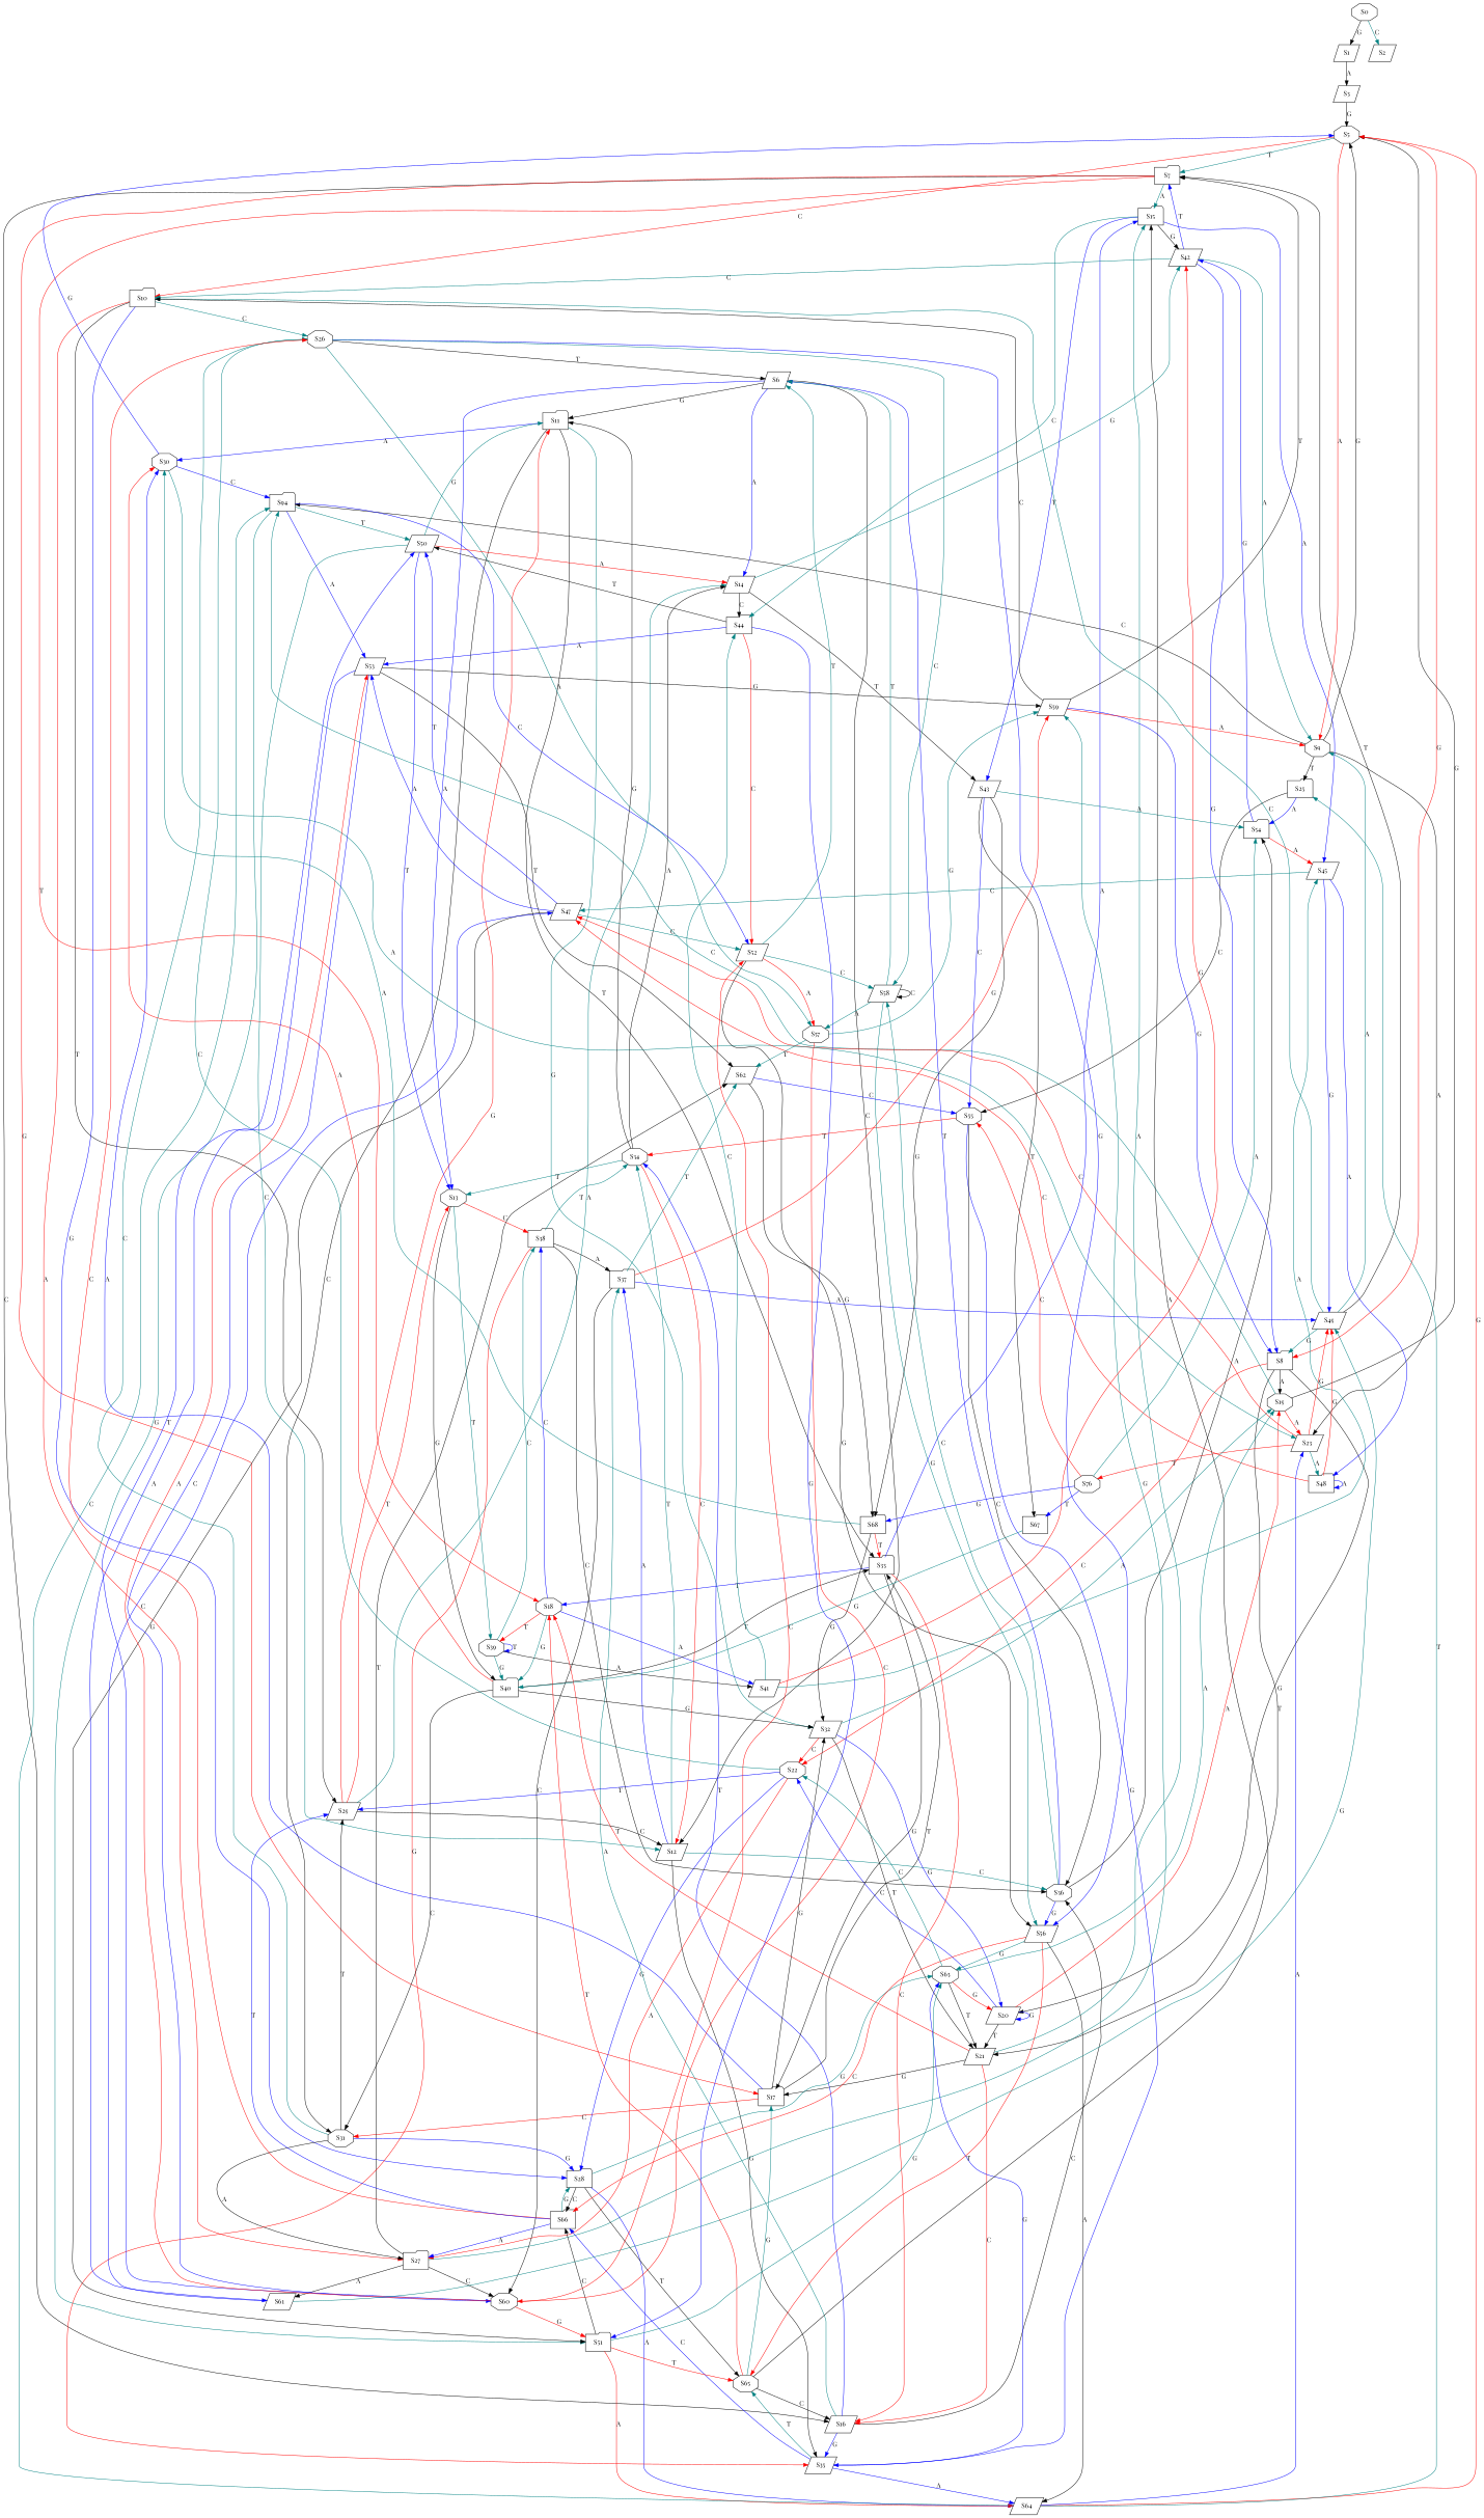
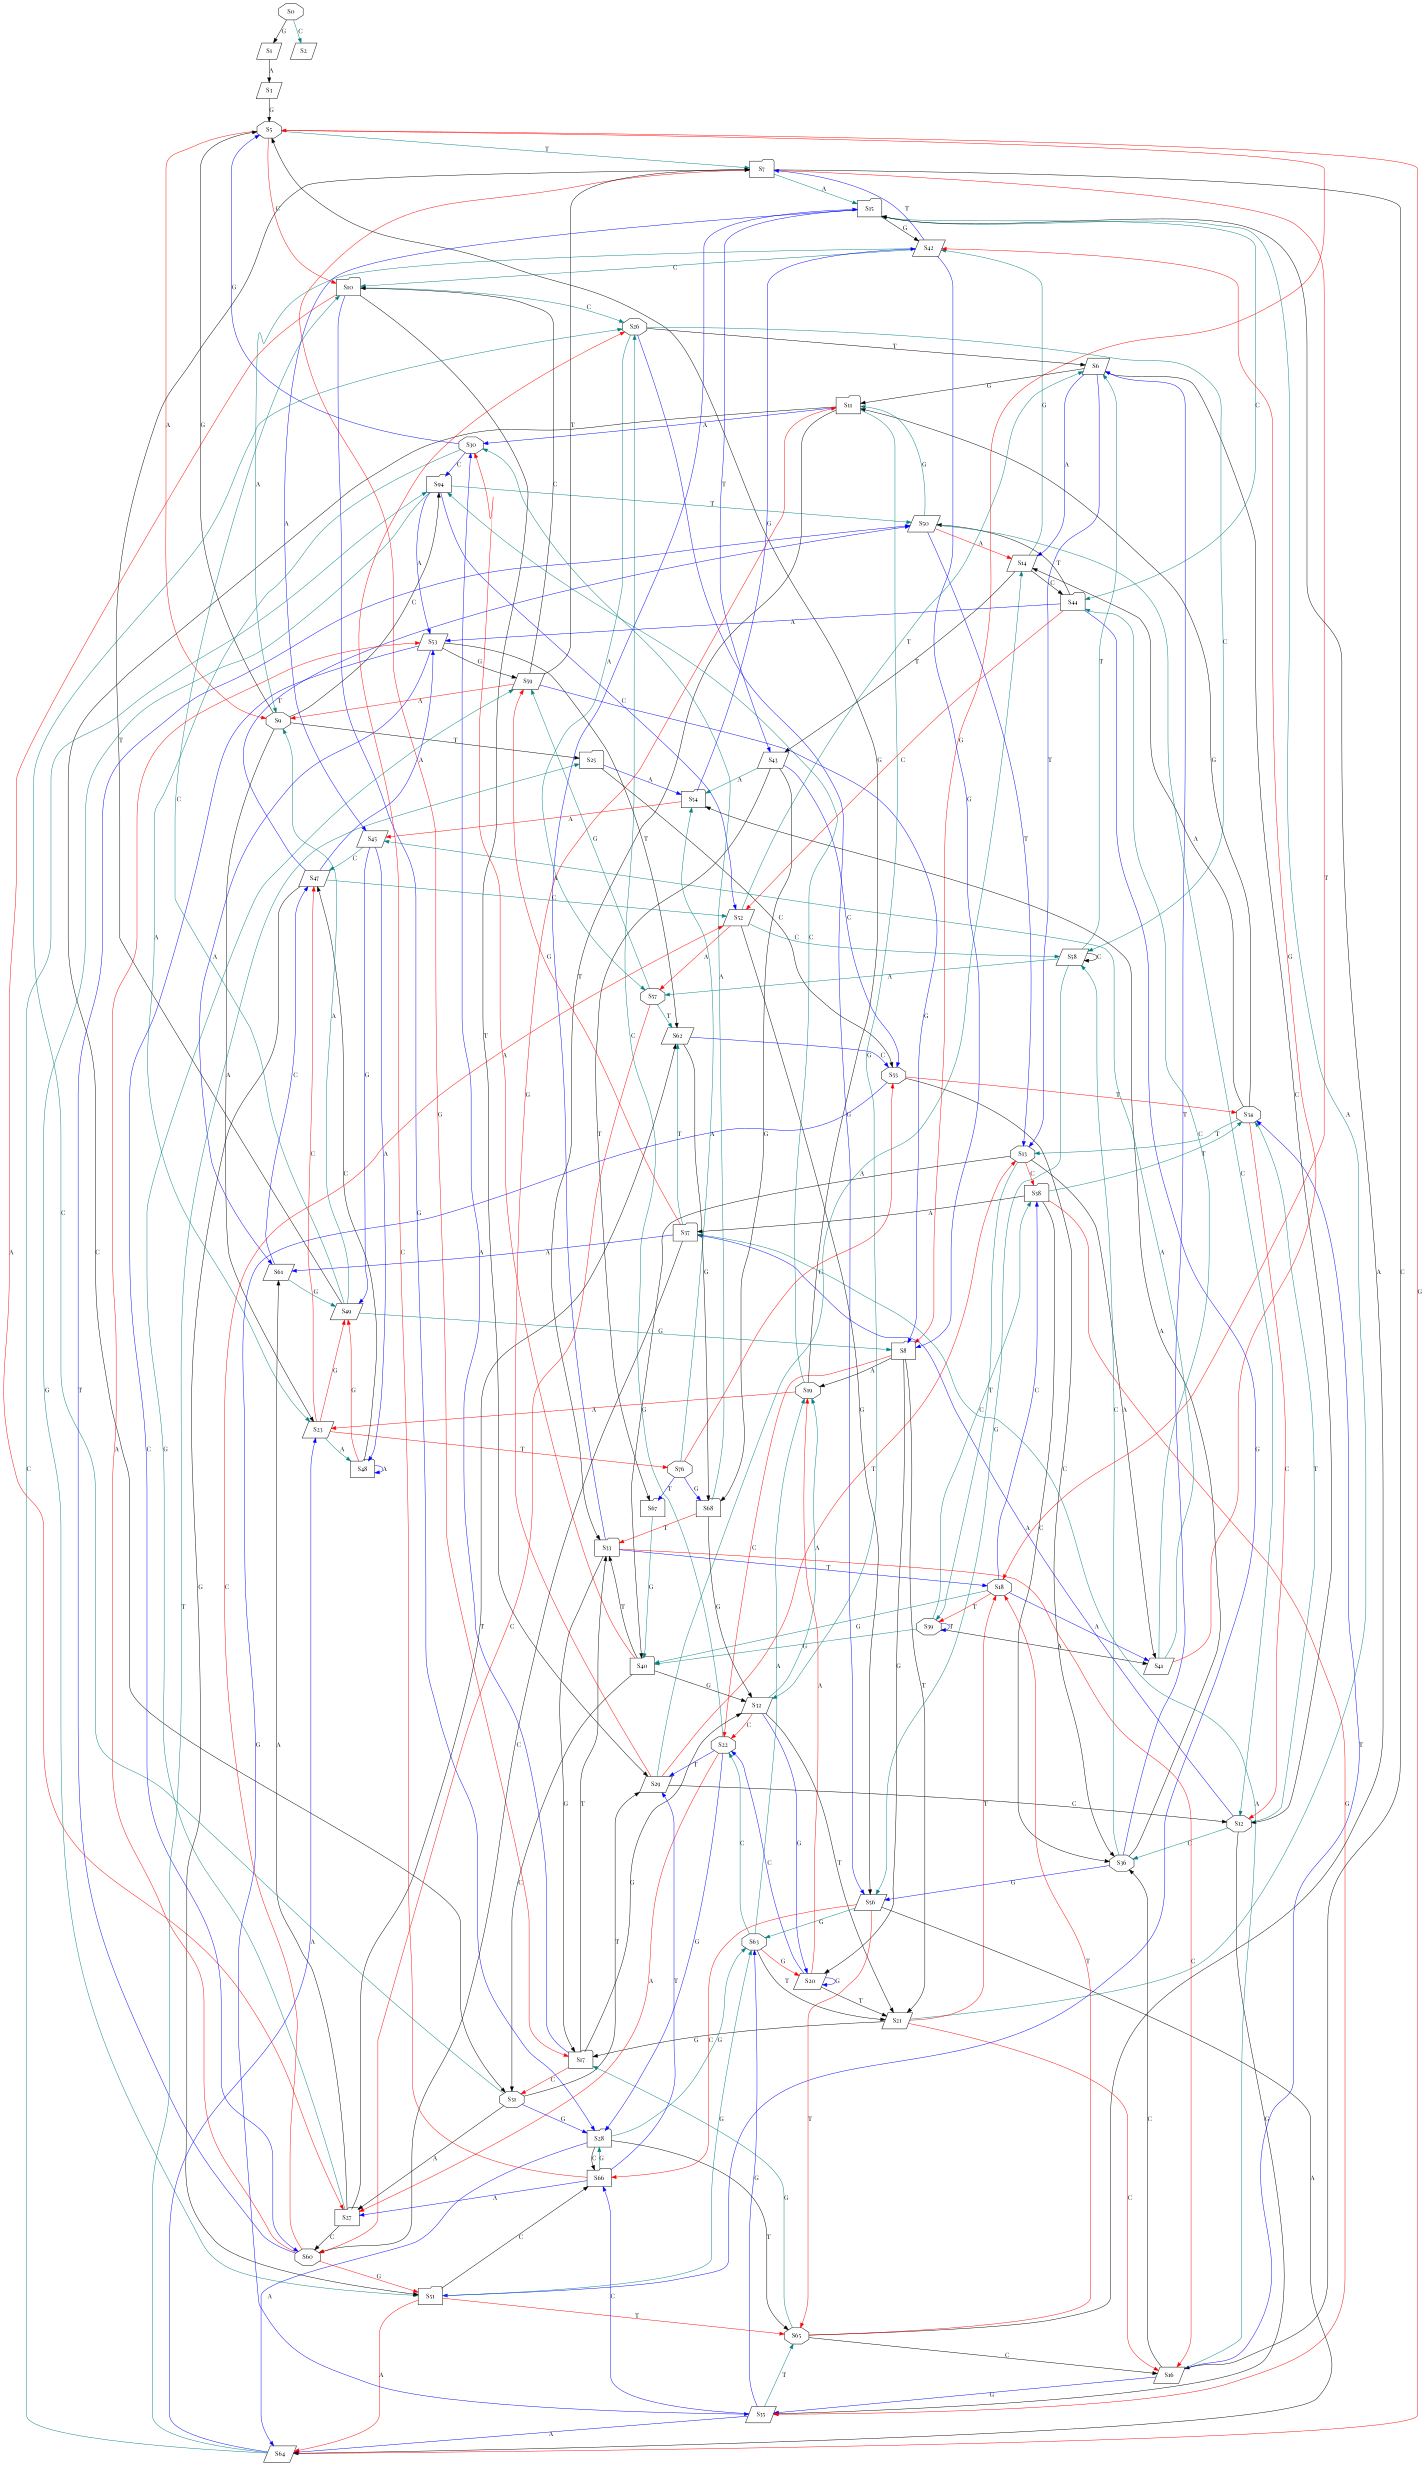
  strict digraph {
    fontname="Playfair Display"
    node [fontname="Playfair Display" shape=parallelogram]
    edge [color=black fontname="Playfair Display"]
    S0 [shape=octagon]
    S1
    S2
    S3
    S5 [shape=octagon]
    S7 [shape=folder]
    S8 [shape=folder]
    S9 [shape=octagon]
    S10 [shape=folder]
    S11 [shape=folder]
    S6
-   S12
+   S12 [shape=octagon]
    S13 [shape=octagon]
    S14
    S15 [shape=folder]
    S16
    S17 [shape=folder]
    S18 [shape=octagon]
    S19 [shape=octagon]
    S20
    S21
    S22 [shape=octagon]
    S23
    n24 [label=S94 shape=folder]
    S25 [shape=folder]
    S26 [shape=octagon]
    S27 [shape=folder]
    S28 [shape=folder]
    S29
    S30 [shape=octagon]
    S31 [shape=octagon]
    S32
    S33 [shape=folder]
    S34 [shape=octagon]
    S35
    S36 [shape=octagon]
    S37 [shape=folder]
    S38 [shape=folder]
    S39 [shape=octagon]
    S40 [shape=folder]
    S41
    S42
    S43
    S44 [shape=folder]
    S45
    n46 [label=S76 shape=octagon]
    S47
    S48 [shape=folder]
    S49
    S50
    S51 [shape=folder]
    S52
    S53
    S54 [shape=folder]
    S55 [shape=octagon]
    S56
    S57 [shape=octagon]
    S58
    S59
    S60 [shape=octagon]
    S61
    S62
    S63 [shape=octagon]
    S64
    S65 [shape=octagon]
    S66 [shape=folder]
    S67 [shape=folder]
    S68 [shape=folder]
    S0 -> S1 [label=G]
    S0 -> S2 [color=teal label=C]
    S1 -> S3 [label=A]
    S3 -> S5 [label=G]
    S5 -> S7 [color=teal label=T]
    S5 -> S8 [color=red label=G]
    S5 -> S9 [color=red label=A]
    S5 -> S10 [color=red label=C]
    S7 -> S15 [color=teal label=A]
    S7 -> S16 [label=C]
    S7 -> S17 [color=red label=G]
    S7 -> S18 [color=red label=T]
    S8 -> S19 [label=A]
    S8 -> S20 [label=G]
    S8 -> S21 [label=T]
    S8 -> S22 [color=red label=C]
    S9 -> S5 [label=G]
    S9 -> S23 [label=A]
    S9 -> n24 [label=C]
    S9 -> S25 [label=T]
    S10 -> S26 [color=teal label=C]
    S10 -> S27 [color=red label=A]
    S10 -> S28 [color=blue label=G]
    S10 -> S29 [label=T]
    S11 -> S30 [color=blue label=A]
    S11 -> S31 [label=C]
    S11 -> S32 [color=teal label=G]
    S11 -> S33 [label=T]
    S6 -> S11 [label=G]
    S6 -> S12 [label=C]
-   S6 -> S13 [color=blue label=A]
+   S6 -> S13 [color=blue label=T]
    S6 -> S14 [color=blue label=A]
    S12 -> S34 [color=teal label=T]
    S12 -> S35 [label=G]
    S12 -> S36 [color=teal label=C]
    S12 -> S37 [color=blue label=A]
    S13 -> S38 [color=red label=C]
    S13 -> S39 [color=teal label=T]
    S13 -> S40 [label=G]
+   S13 -> S41 [label=A]
    S14 -> S42 [color=teal label=G]
    S14 -> S43 [label=T]
    S14 -> S44 [label=C]
    S15 -> S42 [label=G]
    S15 -> S43 [color=blue label=T]
    S15 -> S44 [color=teal label=C]
    S15 -> S45 [color=blue label=A]
    S16 -> S34 [color=blue label=T]
    S16 -> S35 [color=blue label=G]
    S16 -> S36 [label=C]
    S16 -> S37 [color=teal label=A]
    S17 -> S30 [color=blue label=A]
    S17 -> S31 [color=red label=C]
    S17 -> S32 [label=G]
    S17 -> S33 [label=T]
    S18 -> S38 [color=blue label=C]
    S18 -> S39 [color=red label=T]
    S18 -> S40 [color=teal label=G]
    S18 -> S41 [color=blue label=A]
    S19 -> S5 [label=G]
    S19 -> S23 [color=red label=A]
    S19 -> n24 [color=teal label=C]
    S20 -> S19 [color=red label=A]
    S20 -> S20 [color=blue label=G]
    S20 -> S21 [label=T]
    S20 -> S22 [color=blue label=C]
    S21 -> S15 [color=teal label=A]
    S21 -> S16 [color=red label=C]
    S21 -> S17 [label=G]
    S21 -> S18 [color=red label=T]
    S22 -> S26 [color=teal label=C]
    S22 -> S27 [color=red label=A]
    S22 -> S28 [color=blue label=G]
    S22 -> S29 [color=blue label=T]
    S23 -> n46 [color=red label=T]
    S23 -> S47 [color=red label=C]
    S23 -> S48 [color=teal label=A]
    S23 -> S49 [color=red label=G]
    n24 -> S50 [color=teal label=T]
    n24 -> S51 [color=teal label=G]
    n24 -> S52 [color=blue label=C]
    n24 -> S53 [color=blue label=A]
    S25 -> S54 [color=blue label=A]
    S25 -> S55 [label=C]
    S26 -> S6 [label=T]
    S26 -> S56 [color=blue label=G]
    S26 -> S57 [color=teal label=A]
    S26 -> S58 [color=teal label=C]
    S27 -> S59 [color=teal label=G]
    S27 -> S60 [label=C]
    S27 -> S61 [label=A]
    S27 -> S62 [label=T]
    S28 -> S63 [color=teal label=G]
    S28 -> S64 [color=blue label=A]
    S28 -> S65 [label=T]
    S28 -> S66 [label=C]
    S29 -> S11 [color=red label=G]
    S29 -> S12 [label=C]
    S29 -> S13 [color=red label=T]
    S29 -> S14 [color=teal label=A]
    S30 -> S5 [color=blue label=G]
    S30 -> S23 [color=teal label=A]
    S30 -> n24 [color=blue label=C]
    S31 -> S26 [color=teal label=C]
    S31 -> S27 [label=A]
    S31 -> S28 [color=blue label=G]
    S31 -> S29 [label=T]
    S32 -> S19 [color=teal label=A]
    S32 -> S20 [color=blue label=G]
    S32 -> S21 [label=T]
    S32 -> S22 [color=red label=C]
    S33 -> S15 [color=blue label=A]
    S33 -> S16 [color=red label=C]
    S33 -> S17 [label=G]
    S33 -> S18 [color=blue label=T]
    S34 -> S11 [label=G]
    S34 -> S12 [color=red label=C]
    S34 -> S13 [color=teal label=T]
    S34 -> S14 [label=A]
    S35 -> S63 [color=blue label=G]
    S35 -> S64 [color=blue label=A]
    S35 -> S65 [color=teal label=T]
    S35 -> S66 [color=blue label=C]
    S36 -> S6 [color=blue label=T]
    S36 -> S54 [label=A]
    S36 -> S56 [color=blue label=G]
    S36 -> S58 [color=teal label=C]
    S37 -> S59 [color=red label=G]
    S37 -> S60 [label=C]
-   S37 -> S49 [color=blue label=A]
+   S37 -> S61 [color=blue label=A]
    S37 -> S62 [color=teal label=T]
    S38 -> S34 [color=teal label=T]
    S38 -> S35 [color=red label=G]
    S38 -> S36 [label=C]
    S38 -> S37 [label=A]
    S39 -> S38 [color=teal label=C]
    S39 -> S39 [color=blue label=T]
    S39 -> S40 [color=teal label=G]
    S39 -> S41 [label=A]
    S40 -> S30 [color=red label=A]
    S40 -> S31 [label=C]
    S40 -> S32 [label=G]
    S40 -> S33 [label=T]
    S41 -> S42 [color=red label=G]
    S41 -> S44 [color=teal label=C]
    S41 -> S45 [color=teal label=A]
    S42 -> S7 [color=blue label=T]
    S42 -> S8 [color=blue label=G]
    S42 -> S9 [color=teal label=A]
    S42 -> S10 [color=teal label=C]
    S43 -> S54 [color=teal label=A]
    S43 -> S55 [color=blue label=C]
    S43 -> S67 [label=T]
    S43 -> S68 [label=G]
    S44 -> S50 [label=T]
    S44 -> S51 [color=blue label=G]
    S44 -> S52 [color=red label=C]
    S44 -> S53 [color=blue label=A]
    S45 -> S47 [color=teal label=C]
    S45 -> S48 [color=blue label=A]
    S45 -> S49 [color=blue label=G]
    n46 -> S54 [color=teal label=A]
    n46 -> S55 [color=red label=C]
    n46 -> S67 [color=blue label=T]
    n46 -> S68 [color=blue label=G]
    S47 -> S50 [color=blue label=T]
    S47 -> S51 [label=G]
    S47 -> S52 [color=teal label=C]
    S47 -> S53 [color=blue label=A]
-   S48 -> S47 [color=red label=C]
+   S48 -> S47 [label=C]
    S48 -> S48 [color=blue label=A]
    S48 -> S49 [color=red label=G]
    S49 -> S7 [label=T]
    S49 -> S8 [color=teal label=G]
    S49 -> S9 [color=teal label=A]
    S49 -> S10 [color=teal label=C]
    S50 -> S11 [color=teal label=G]
    S50 -> S12 [color=teal label=C]
    S50 -> S13 [color=blue label=T]
    S50 -> S14 [color=red label=A]
    S51 -> S63 [color=teal label=G]
    S51 -> S64 [color=red label=A]
    S51 -> S65 [color=red label=T]
    S51 -> S66 [label=C]
    S52 -> S6 [color=teal label=T]
    S52 -> S56 [label=G]
    S52 -> S57 [color=red label=A]
    S52 -> S58 [color=teal label=C]
    S53 -> S59 [label=G]
    S53 -> S60 [color=blue label=C]
    S53 -> S61 [color=blue label=A]
    S53 -> S62 [label=T]
    S54 -> S42 [color=blue label=G]
    S54 -> S45 [color=red label=A]
    S55 -> S34 [color=red label=T]
    S55 -> S35 [color=blue label=G]
    S55 -> S36 [label=C]
    S56 -> S63 [color=teal label=G]
    S56 -> S64 [label=A]
    S56 -> S65 [color=red label=T]
    S56 -> S66 [color=red label=C]
    S57 -> S59 [color=teal label=G]
    S57 -> S60 [color=red label=C]
    S57 -> S62 [color=teal label=T]
    S58 -> S6 [color=teal label=T]
    S58 -> S56 [color=teal label=G]
    S58 -> S57 [color=teal label=A]
    S58 -> S58 [label=C]
    S59 -> S7 [label=T]
    S59 -> S8 [color=blue label=G]
    S59 -> S9 [color=red label=A]
    S59 -> S10 [label=C]
    S60 -> S50 [color=blue label=T]
    S60 -> S51 [color=red label=G]
    S60 -> S52 [color=red label=C]
    S60 -> S53 [color=red label=A]
    S61 -> S47 [color=blue label=C]
    S61 -> S49 [color=teal label=G]
    S62 -> S55 [color=blue label=C]
    S62 -> S68 [label=G]
    S63 -> S19 [color=teal label=A]
    S63 -> S20 [color=red label=G]
    S63 -> S21 [label=T]
    S63 -> S22 [color=teal label=C]
    S64 -> S5 [color=red label=G]
    S64 -> S23 [color=blue label=A]
    S64 -> n24 [color=teal label=C]
    S64 -> S25 [color=teal label=T]
    S65 -> S15 [label=A]
    S65 -> S16 [label=C]
    S65 -> S17 [color=teal label=G]
    S65 -> S18 [color=red label=T]
    S66 -> S26 [color=red label=C]
    S66 -> S27 [color=blue label=A]
    S66 -> S28 [color=teal label=G]
    S66 -> S29 [color=blue label=T]
    S67 -> S40 [color=teal label=G]
    S68 -> S30 [color=teal label=A]
    S68 -> S32 [label=G]
    S68 -> S33 [color=red label=T]
  }
